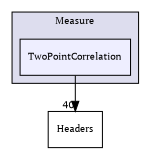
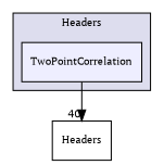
  digraph {
    compound=true
    fontname="PT Serif"
    node [fontname="PT Serif" fontsize=10 shape=box]
    n1 [fillcolor="#eeeeff" label=TwoPointCorrelation pencolor=black style=filled]
    n2 [label=Headers]
    subgraph cluster_1 {
      bgcolor="#ddddee"
      fontsize=10
-     label=Measure
+     label=Headers
      pencolor=black
      n1
    }
    n1 -> n2 [headlabel=40 labeldistance=1.5 labelfontname=Helvetica labelfontsize=10 fontname="PT Serif"]
  }
